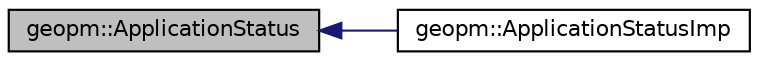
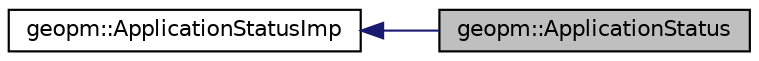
  digraph {
    rankdir=LR
    node [color=black fontname=Helvetica fontsize=10 shape=record style=filled]
    n1 [fillcolor=grey75 fontcolor=black height=0.2 label="geopm::ApplicationStatus" width=0.4]
    n2 [fillcolor=white height=0.2 label="geopm::ApplicationStatusImp" width=0.4]
-   n1 -> n2 [color=midnightblue dir=back fontname=Helvetica fontsize=10 labelfontname=Helvetica labelfontsize=10 style=solid]
+   n2 -> n1 [color=midnightblue dir=back fontname=Helvetica fontsize=10 labelfontname=Helvetica labelfontsize=10 style=solid]
  }
